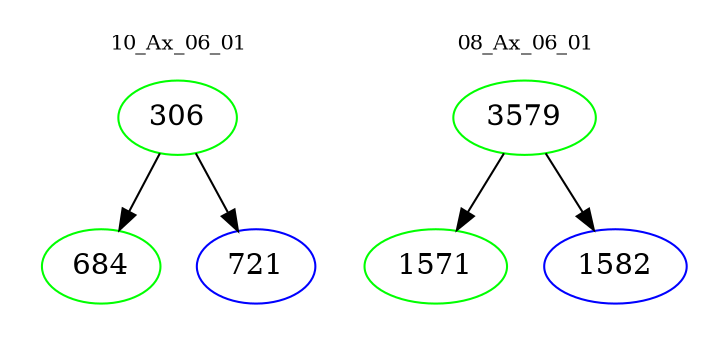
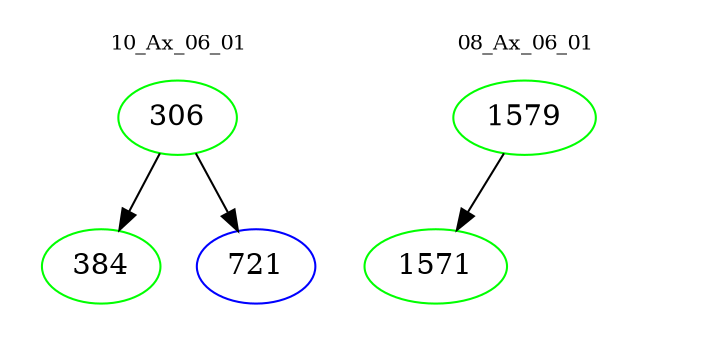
  digraph {
    node [color=green]
    edge [color=black]
    n1 [label=306]
-   n2 [label=684]
+   n2 [label=384]
    n3 [color=blue label=721]
-   n4 [label=3579]
+   n4 [label=1579]
    n5 [label=1571]
-   n6 [color=blue label=1582]
    subgraph cluster_1 {
      color=white
      fontsize=10
      label="10_Ax_06_01"
      n1
      n2
      n3
    }
    subgraph cluster_2 {
      color=white
      fontsize=10
      label="08_Ax_06_01"
      n4
      n5
-     n6
    }
    n1 -> n2
    n1 -> n3
    n4 -> n5
-   n4 -> n6
  }
